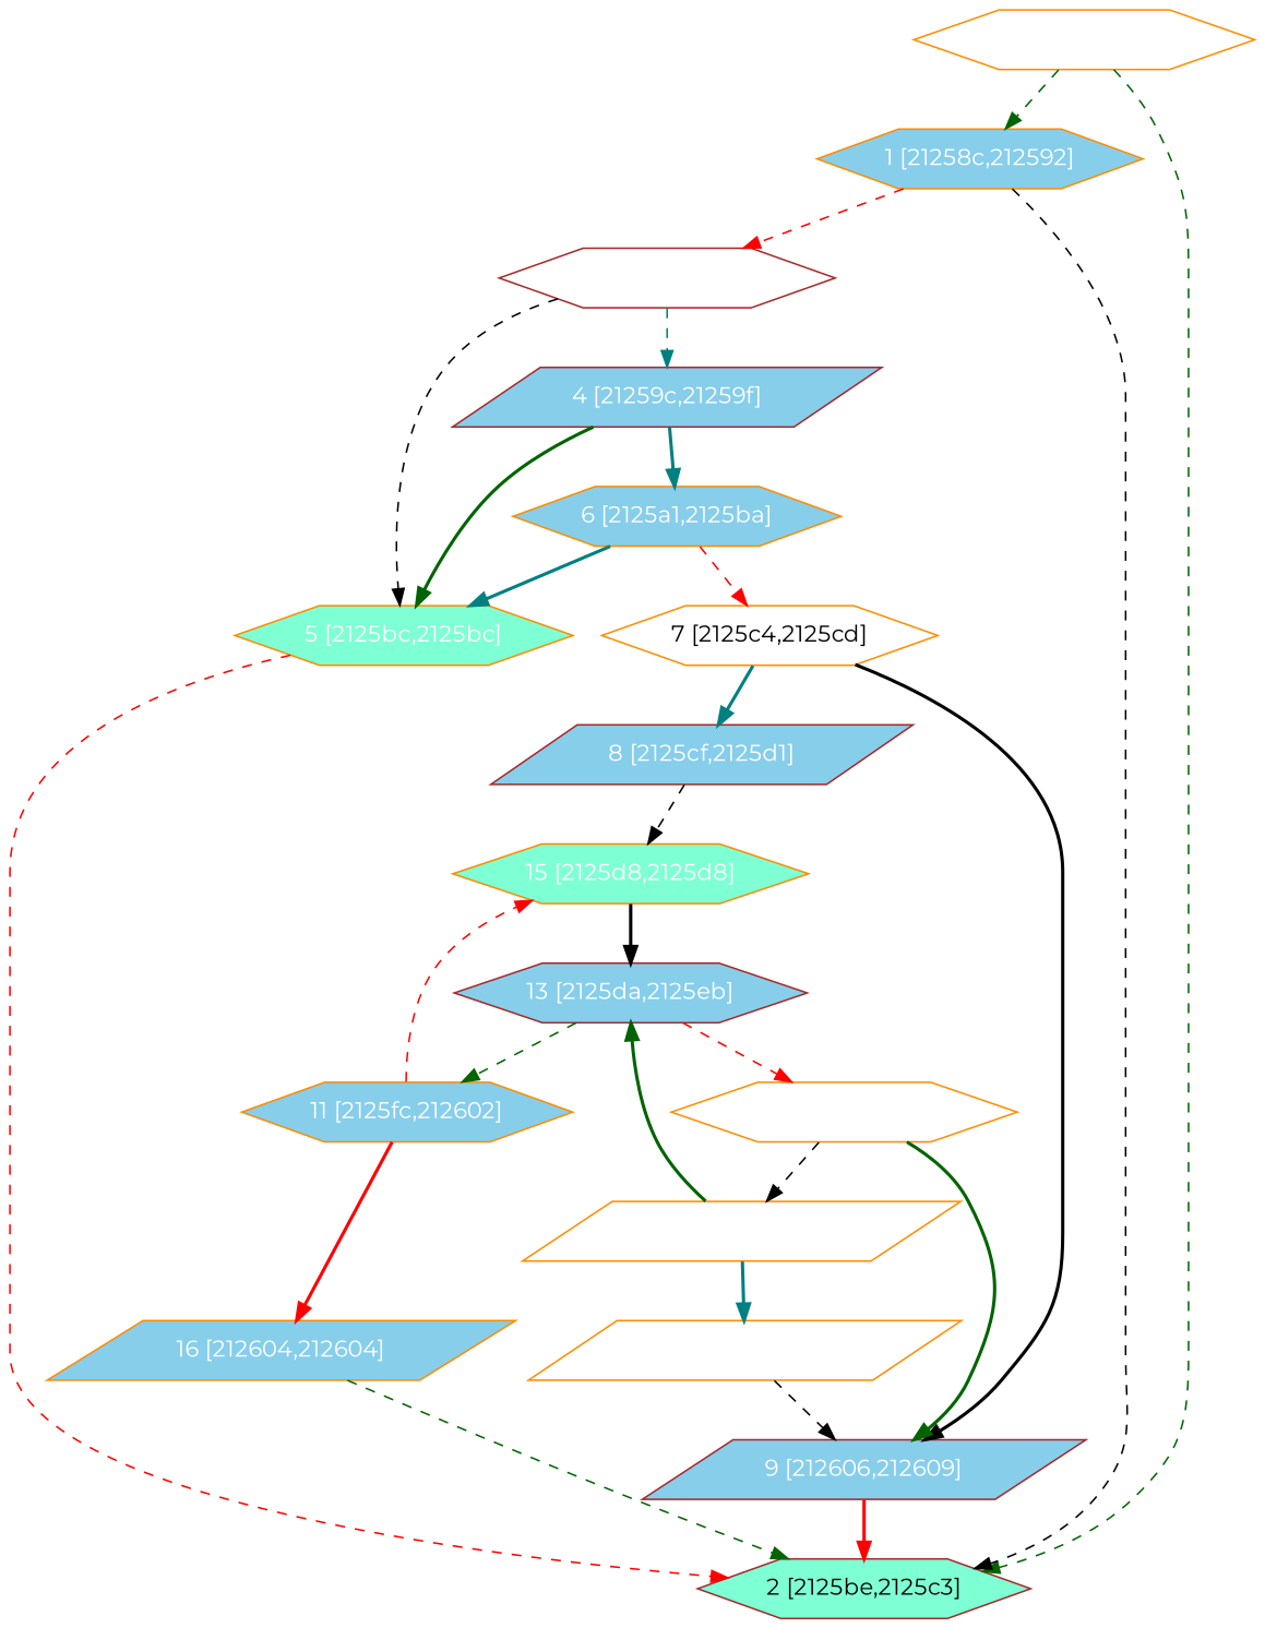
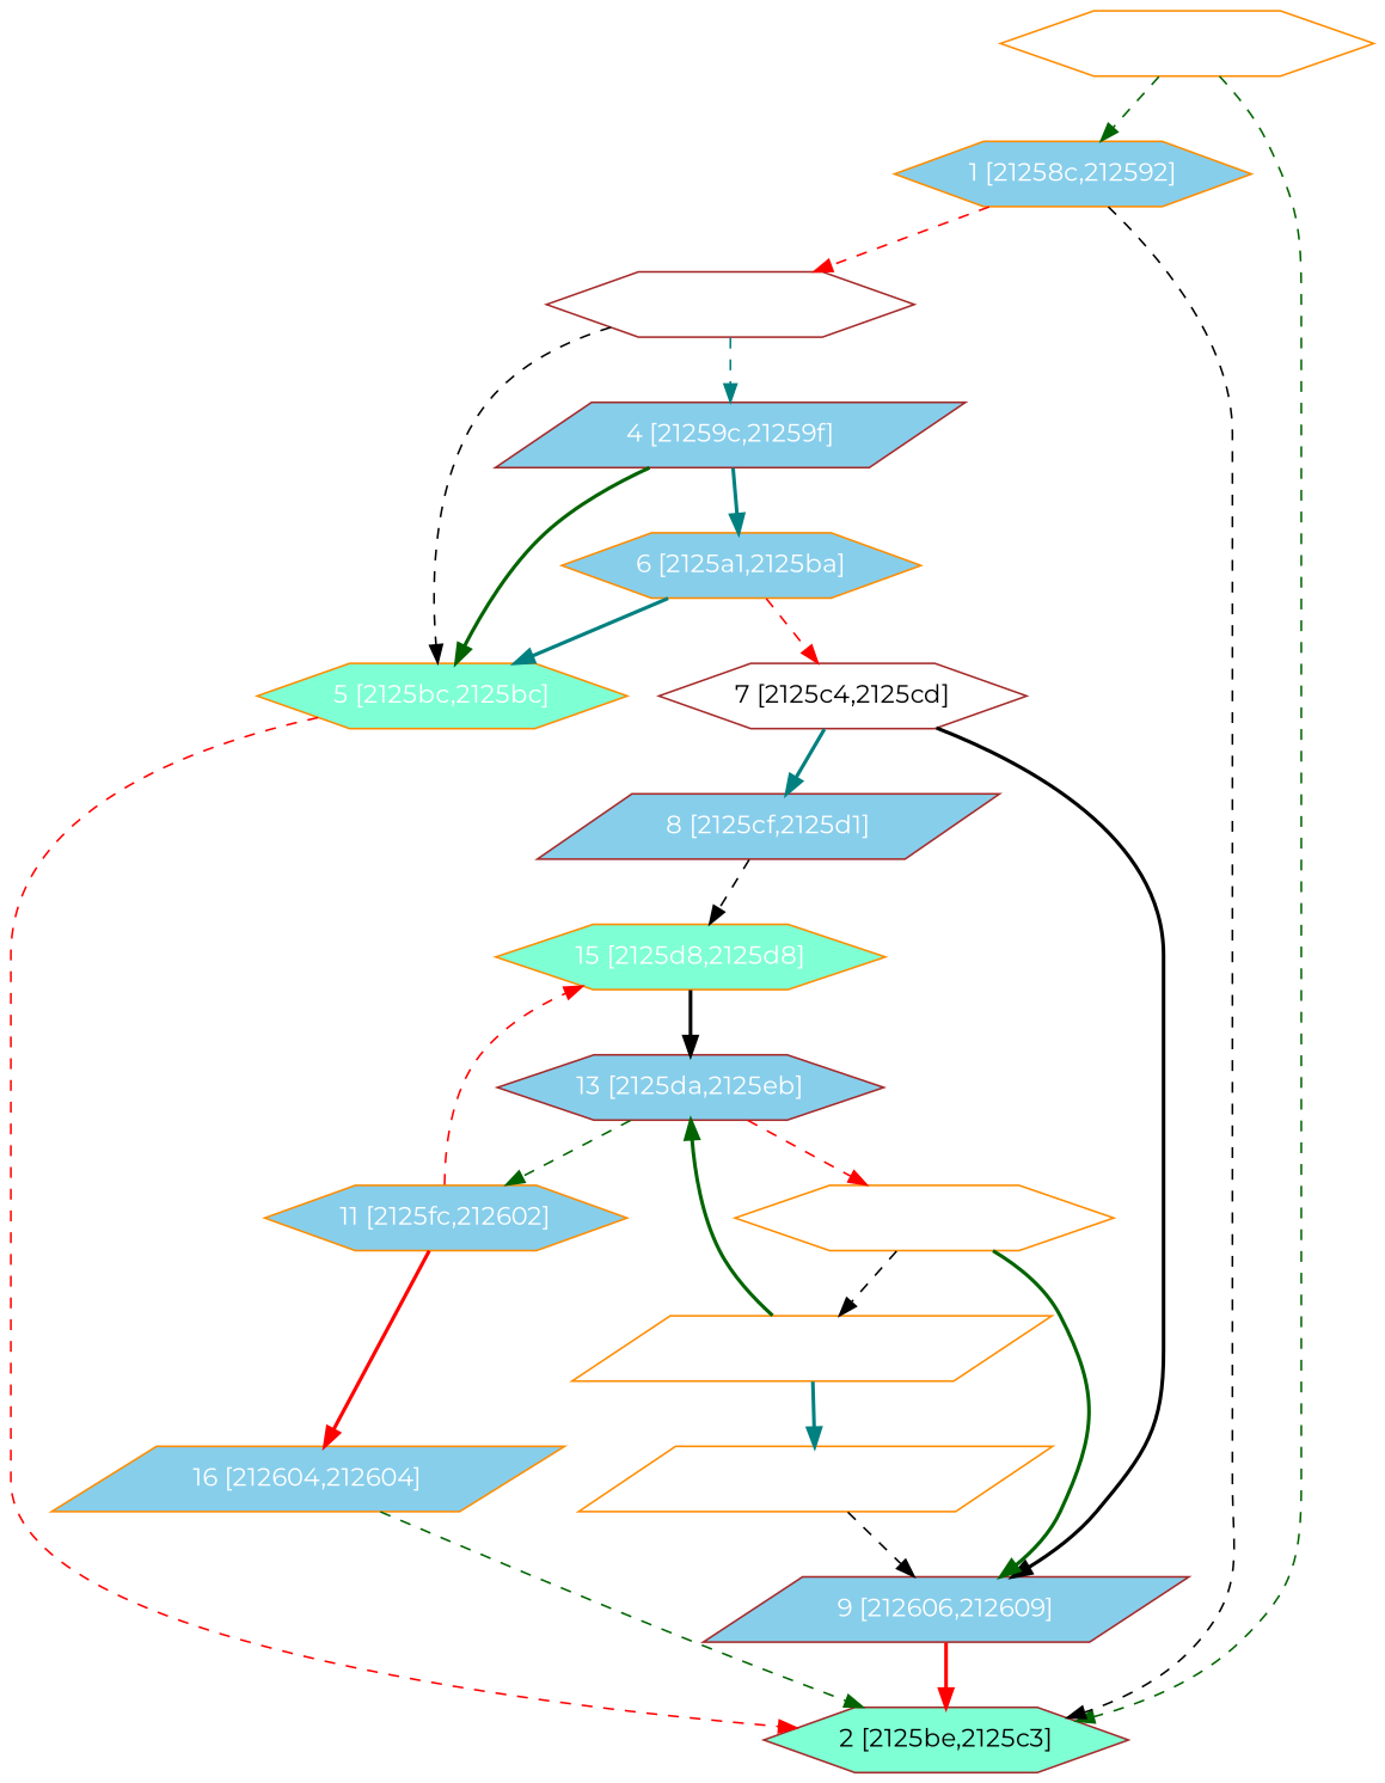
  digraph {
    fontname=Montserrat
    node [fillcolor=skyblue fontcolor="#ffffff" shape=hexagon style=filled color=darkorange fontname=Montserrat]
    edge [color=darkgreen style=dashed fontname=Montserrat]
    n1 [fillcolor=white label="0 [212580,21258a]"]
    n2 [label="1 [21258c,212592]"]
    n3 [fillcolor=aquamarine fontcolor="#000000" label="2 [2125be,2125c3]" color=brown]
    n4 [fillcolor=white label="3 [212594,21259a]" color=brown]
    n5 [label="4 [21259c,21259f]" shape=parallelogram color=brown]
    n6 [fillcolor=aquamarine label="5 [2125bc,2125bc]"]
    n7 [label="6 [2125a1,2125ba]"]
-   n8 [fillcolor=white fontcolor="#000000" label="7 [2125c4,2125cd]"]
+   n8 [fillcolor=white fontcolor="#000000" label="7 [2125c4,2125cd]" color=brown]
    n9 [label="8 [2125cf,2125d1]" shape=parallelogram color=brown]
    n10 [label="9 [212606,212609]" shape=parallelogram color=brown]
    n11 [fillcolor=aquamarine label="15 [2125d8,2125d8]"]
    n12 [fillcolor=white label="10 [2125ed,2125f0]"]
    n13 [fillcolor=white label="12 [2125f2,2125f8]" shape=parallelogram]
    n14 [label="11 [2125fc,212602]"]
    n15 [label="16 [212604,212604]" shape=parallelogram]
    n16 [label="13 [2125da,2125eb]" color=brown]
    n17 [fillcolor=white label="14 [2125fa,2125fa]" shape=parallelogram]
    n1 -> n2
    n1 -> n3
    n2 -> n3 [color=black]
    n2 -> n4 [color=red]
    n4 -> n5 [color=teal]
    n4 -> n6 [color=black]
    n5 -> n6 [style=bold]
    n5 -> n7 [color=teal style=bold]
    n6 -> n3 [color=red]
    n7 -> n6 [color=teal style=bold]
    n7 -> n8 [color=red]
    n8 -> n9 [color=teal style=bold]
    n8 -> n10 [color=black style=bold]
    n9 -> n11 [color=black]
    n10 -> n3 [color=red style=bold]
    n11 -> n16 [color=black style=bold]
    n12 -> n10 [style=bold]
    n12 -> n13 [color=black]
    n13 -> n16 [style=bold]
    n13 -> n17 [color=teal style=bold]
    n14 -> n11 [color=red]
    n14 -> n15 [color=red style=bold]
    n15 -> n3
    n16 -> n12 [color=red]
    n16 -> n14
    n17 -> n10 [color=black]
  }
